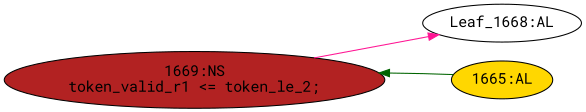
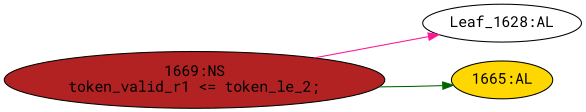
  strict digraph {
    fontname="Roboto Mono"
    rankdir=LR
    node [fontname="Roboto Mono" style=filled]
    edge [cond="[]" fontname="Roboto Mono" lineno=None]
    n1 [ast="<pyverilog.vparser.ast.NonblockingSubstitution object at 0x7f13b55d4c90>" fillcolor=firebrick label="1669:NS\ntoken_valid_r1 <= token_le_2;" statements="[<pyverilog.vparser.ast.NonblockingSubstitution object at 0x7f13b55d4c90>]" typ=NonblockingSubstitution]
-   n2 [def_var="['token_valid_r1']" label="Leaf_1668:AL" style=""]
+   n2 [def_var="['token_valid_r1']" label="Leaf_1628:AL" style=""]
    n3 [ast="<pyverilog.vparser.ast.Always object at 0x7f13b55d4a90>" clk_sens=True fillcolor=gold label="1665:AL" sens="['clk']" statements="[]" typ=Always use_var="['token_le_2']"]
    n1 -> n2 [color=deeppink]
-   n3 -> n1 [color=darkgreen]
+   n1 -> n3 [color=darkgreen]
  }
